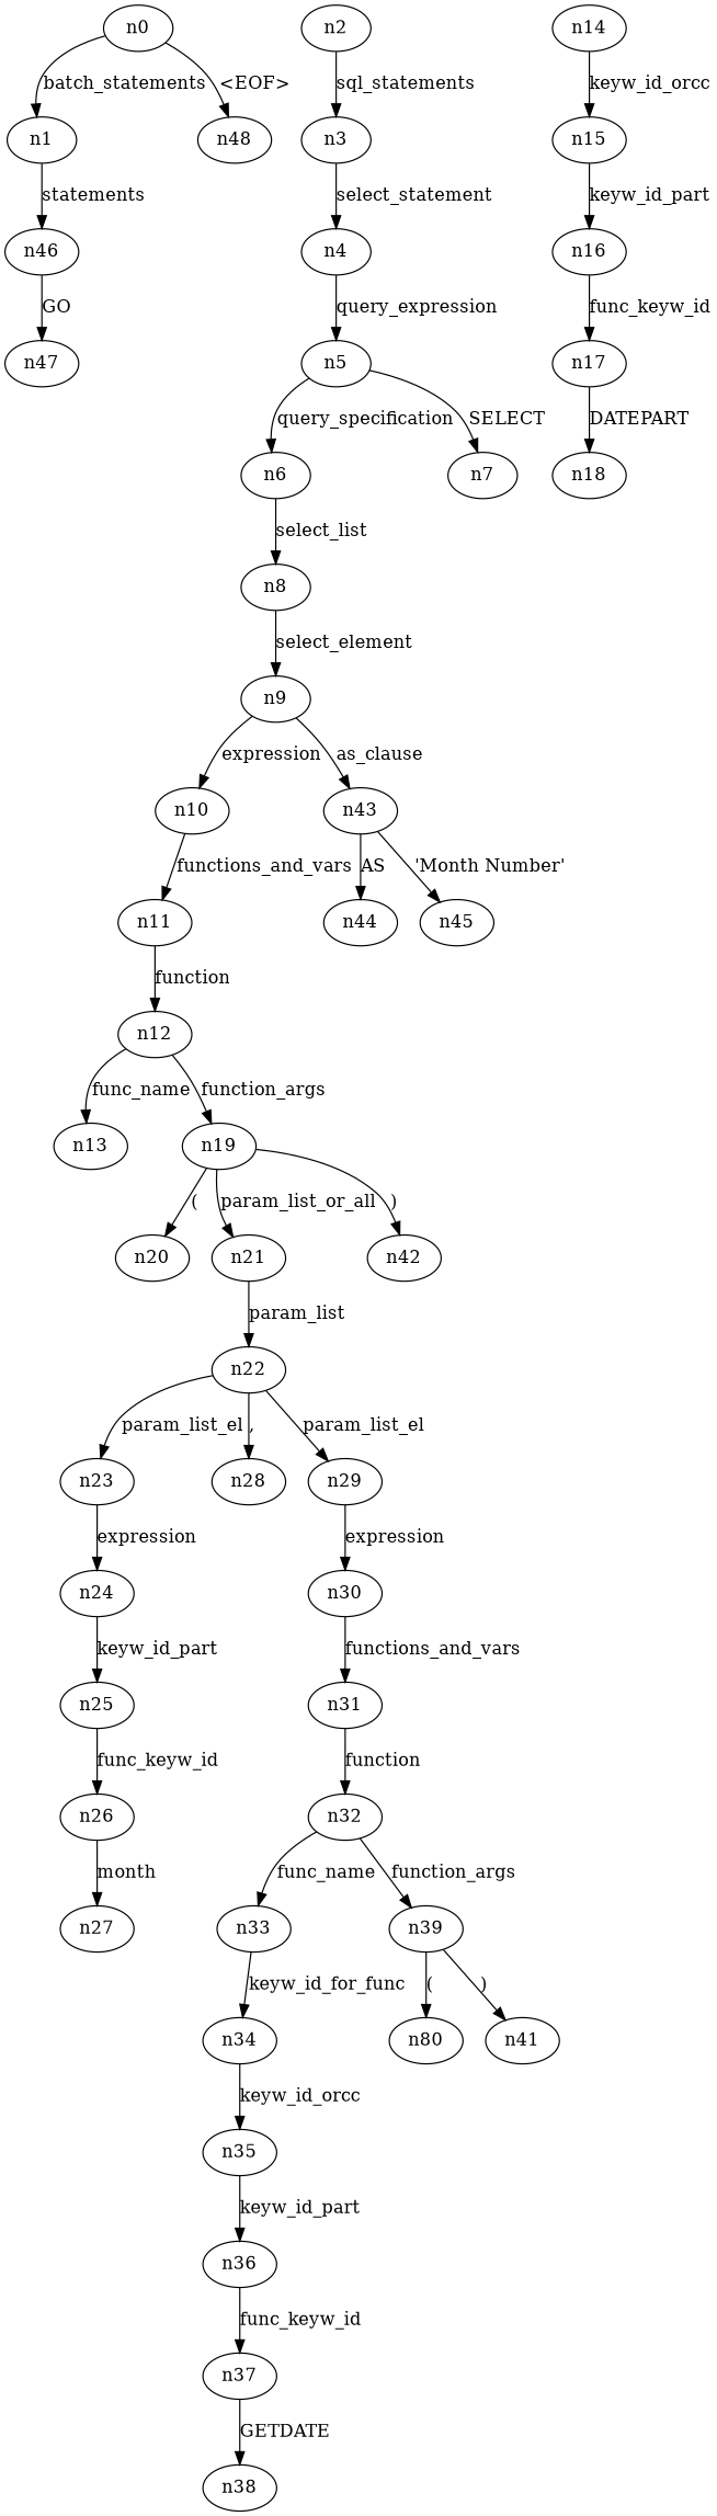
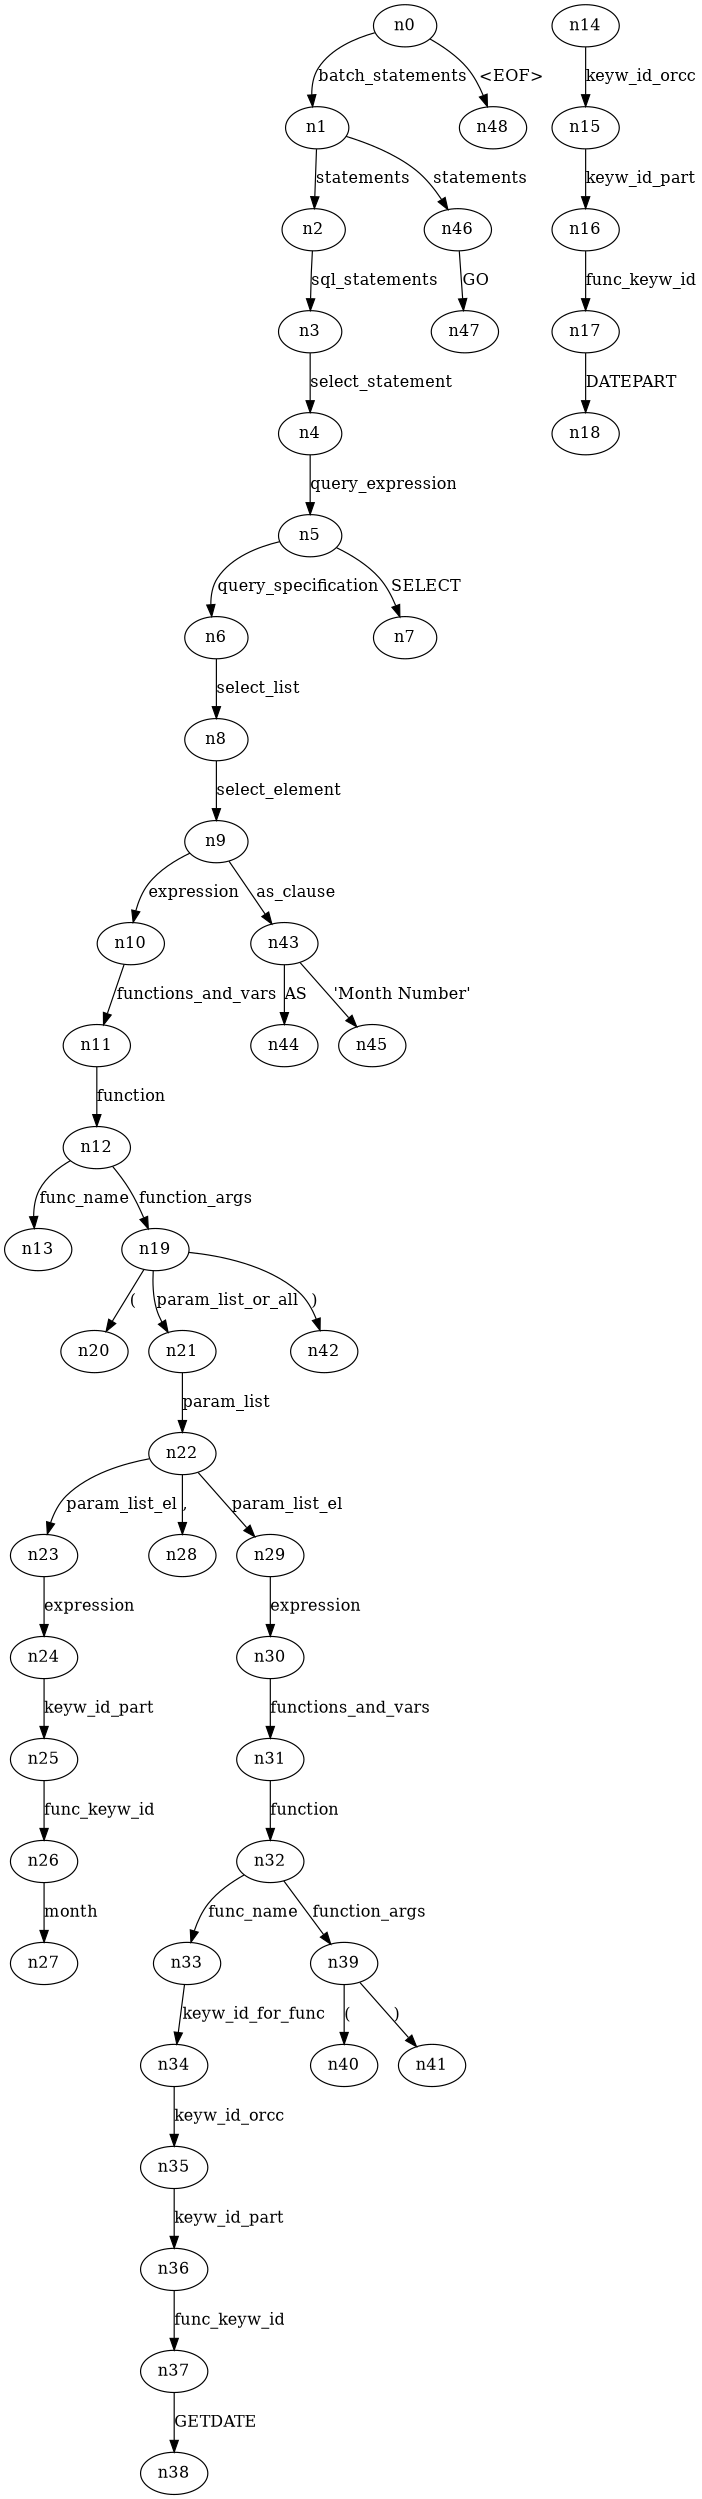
  digraph {
    n0
    n1
    n48
    n2
    n46
    n3
    n47
    n4
    n5
    n6
    n7
    n8
    n9
    n10
    n43
    n11
    n44
    n45
    n12
    n13
    n19
    n20
    n21
    n42
    n14
    n15
    n16
    n17
    n18
    n22
    n23
    n28
    n29
    n24
    n30
    n25
    n26
    n27
    n31
    n32
    n33
    n39
    n34
-   n40 [label=n80]
+   n40
    n41
    n35
    n36
    n37
    n38
    n0 -> n1 [label=batch_statements]
    n0 -> n48 [label="<EOF>"]
+   n1 -> n2 [label=statements]
    n1 -> n46 [label=statements]
    n2 -> n3 [label=sql_statements]
    n46 -> n47 [label=GO]
    n3 -> n4 [label=select_statement]
    n4 -> n5 [label=query_expression]
    n5 -> n6 [label=query_specification]
    n5 -> n7 [label=SELECT]
    n6 -> n8 [label=select_list]
    n8 -> n9 [label=select_element]
    n9 -> n10 [label=expression]
    n9 -> n43 [label=as_clause]
    n10 -> n11 [label=functions_and_vars]
    n43 -> n44 [label=AS]
    n43 -> n45 [label="'Month Number'"]
    n11 -> n12 [label=function]
    n12 -> n13 [label=func_name]
    n12 -> n19 [label=function_args]
    n19 -> n20 [label="("]
    n19 -> n21 [label=param_list_or_all]
    n19 -> n42 [label=")"]
    n21 -> n22 [label=param_list]
    n14 -> n15 [label=keyw_id_orcc]
    n15 -> n16 [label=keyw_id_part]
    n16 -> n17 [label=func_keyw_id]
    n17 -> n18 [label=DATEPART]
    n22 -> n23 [label=param_list_el]
    n22 -> n28 [label=","]
    n22 -> n29 [label=param_list_el]
    n23 -> n24 [label=expression]
    n29 -> n30 [label=expression]
    n24 -> n25 [label=keyw_id_part]
    n30 -> n31 [label=functions_and_vars]
    n25 -> n26 [label=func_keyw_id]
    n26 -> n27 [label=month]
    n31 -> n32 [label=function]
    n32 -> n33 [label=func_name]
    n32 -> n39 [label=function_args]
    n33 -> n34 [label=keyw_id_for_func]
    n39 -> n40 [label="("]
    n39 -> n41 [label=")"]
    n34 -> n35 [label=keyw_id_orcc]
    n35 -> n36 [label=keyw_id_part]
    n36 -> n37 [label=func_keyw_id]
    n37 -> n38 [label=GETDATE]
  }
